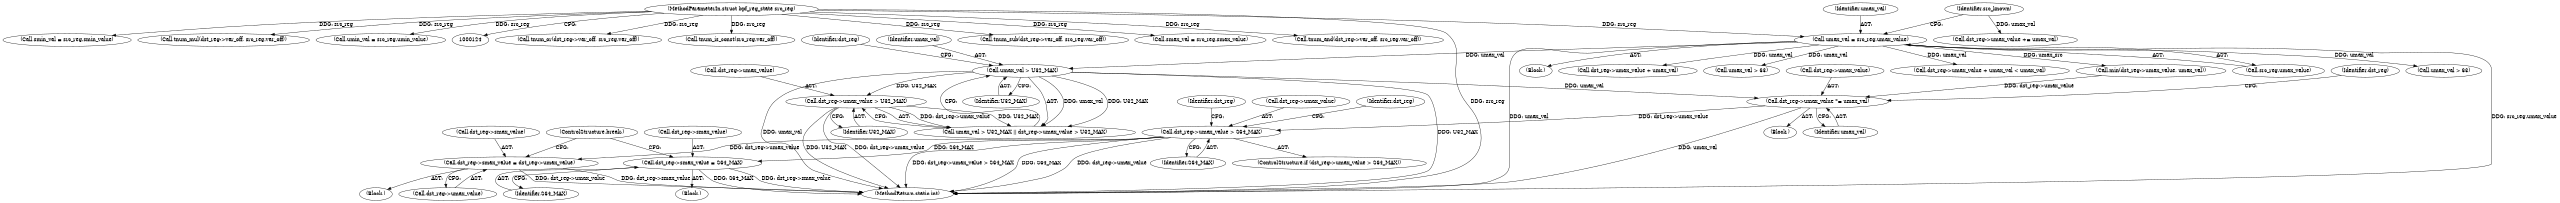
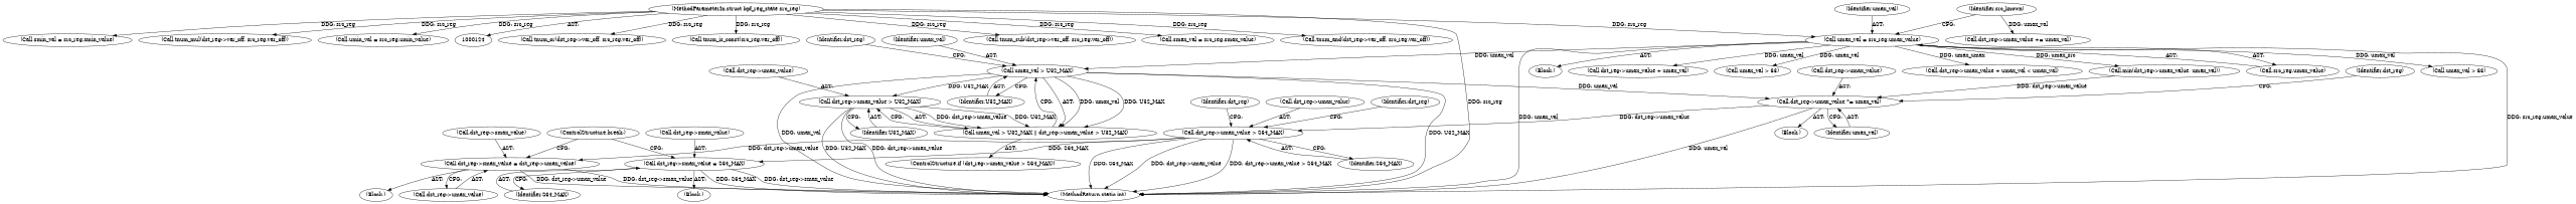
  digraph {
    n1 [label="(Call,dst_reg->umax_value *= umax_val)"]
    n2 [label="(Call,dst_reg->umax_value > S64_MAX)"]
    n3 [label="(Identifier,umax_val)"]
    n4 [label="(MethodReturn,static int)"]
    n5 [label="(Block,)"]
    n6 [label="(Call,dst_reg->smax_value = S64_MAX)"]
    n7 [label="(Call,dst_reg->smax_value = dst_reg->umax_value)"]
    n8 [label="(Identifier,S64_MAX)"]
    n9 [label="(ControlStructure,if (dst_reg->umax_value > S64_MAX))"]
    n10 [label="(Call,umax_val > U32_MAX)"]
    n11 [label="(Call,dst_reg->umax_value > U32_MAX)"]
    n12 [label="(Identifier,U32_MAX)"]
    n13 [label="(Call,umax_val > U32_MAX || dst_reg->umax_value > U32_MAX)"]
    n14 [label="(Identifier,U32_MAX)"]
    n15 [label="(Call,umax_val = src_reg.umax_value)"]
    n16 [label="(Call,umax_val > 63)"]
    n17 [label="(Call,src_reg.umax_value)"]
    n18 [label="(Call,min(dst_reg->umax_value, umax_val))"]
    n19 [label="(Block,)"]
    n20 [label="(Call,dst_reg->umax_value + umax_val)"]
    n21 [label="(Call,umax_val > 63)"]
    n22 [label="(Call,dst_reg->umax_value + umax_val < umax_val)"]
    n23 [label="(Call,dst_reg->umax_value += umax_val)"]
    n24 [label="(MethodParameterIn,struct bpf_reg_state src_reg)"]
    n25 [label="(Call,tnum_or(dst_reg->var_off, src_reg.var_off))"]
    n26 [label="(Call,tnum_is_const(src_reg.var_off))"]
    n27 [label="(Call,tnum_sub(dst_reg->var_off, src_reg.var_off))"]
    n28 [label="(Call,smax_val = src_reg.smax_value)"]
    n29 [label="(Call,tnum_and(dst_reg->var_off, src_reg.var_off))"]
    n30 [label="(Call,smin_val = src_reg.smin_value)"]
    n31 [label="(Call,tnum_mul(dst_reg->var_off, src_reg.var_off))"]
    n32 [label="(Call,umin_val = src_reg.umin_value)"]
    1000124
    n34 [label="(Identifier,S64_MAX)"]
    n35 [label="(Block,)"]
    n36 [label="(Block,)"]
    n37 [label="(Call,dst_reg->umax_value)"]
    n38 [label="(Identifier,dst_reg)"]
    n39 [label="(ControlStructure,break;)"]
    n40 [label="(Call,dst_reg->smax_value)"]
    n41 [label="(Identifier,umax_val)"]
    n42 [label="(Identifier,umax_val)"]
    n43 [label="(Call,dst_reg->umax_value)"]
    n44 [label="(Call,dst_reg->smax_value)"]
    n45 [label="(Call,dst_reg->umax_value)"]
    n46 [label="(Identifier,dst_reg)"]
    n47 [label="(Identifier,dst_reg)"]
    n48 [label="(Identifier,dst_reg)"]
    n49 [label="(Identifier,src_known)"]
    n50 [label="(Call,dst_reg->umax_value)"]
    n1 -> n2 [label="DDG: dst_reg->umax_value"]
    n1 -> n3 [label="CFG: "]
    n1 -> n4 [label="DDG: umax_val"]
    n1 -> n5 [label="AST: "]
    n2 -> n4 [label="DDG: dst_reg->umax_value"]
    n2 -> n4 [label="DDG: dst_reg->umax_value > S64_MAX"]
    n2 -> n4 [label="DDG: S64_MAX"]
    n2 -> n6 [label="DDG: S64_MAX"]
    n2 -> n7 [label="DDG: dst_reg->umax_value"]
    n2 -> n8 [label="CFG: "]
-   n2 -> n9 [label="AST: "]
+   n13 -> n9 [label="AST: "]
    n3 -> n1 [label="AST: "]
    n6 -> n4 [label="DDG: S64_MAX"]
    n6 -> n4 [label="DDG: dst_reg->smax_value"]
    n6 -> n34 [label="CFG: "]
    n6 -> n35 [label="AST: "]
    n7 -> n4 [label="DDG: dst_reg->smax_value"]
    n7 -> n4 [label="DDG: dst_reg->umax_value"]
    n7 -> n36 [label="AST: "]
    n7 -> n37 [label="CFG: "]
    n8 -> n2 [label="AST: "]
    n10 -> n1 [label="DDG: umax_val"]
    n10 -> n4 [label="DDG: U32_MAX"]
    n10 -> n4 [label="DDG: umax_val"]
    n10 -> n11 [label="DDG: U32_MAX"]
    n10 -> n12 [label="CFG: "]
    n10 -> n13 [label="AST: "]
    n10 -> n13 [label="DDG: umax_val"]
    n10 -> n13 [label="DDG: U32_MAX"]
    n11 -> n4 [label="DDG: dst_reg->umax_value"]
    n11 -> n4 [label="DDG: U32_MAX"]
    n11 -> n13 [label="AST: "]
    n11 -> n13 [label="DDG: dst_reg->umax_value"]
    n11 -> n13 [label="DDG: U32_MAX"]
    n11 -> n14 [label="CFG: "]
    n12 -> n10 [label="AST: "]
    n13 -> n10 [label="CFG: "]
    n13 -> n11 [label="CFG: "]
    n14 -> n11 [label="AST: "]
    n15 -> n4 [label="DDG: umax_val"]
    n15 -> n4 [label="DDG: src_reg.umax_value"]
    n15 -> n10 [label="DDG: umax_val"]
    n15 -> n16 [label="DDG: umax_val"]
    n15 -> n17 [label="AST: "]
    n15 -> n18 [label="DDG: umax_src"]
    n15 -> n19 [label="AST: "]
    n15 -> n20 [label="DDG: umax_val"]
    n15 -> n21 [label="DDG: umax_val"]
-   n15 -> n22 [label="DDG: umax_val"]
+   n15 -> n22 [label="DDG: umax_umax"]
    n17 -> n15 [label="AST: "]
    n18 -> n1 [label="DDG: dst_reg->umax_value"]
    n24 -> n4 [label="DDG: src_reg"]
    n24 -> n15 [label="DDG: src_reg"]
    n24 -> n25 [label="DDG: src_reg"]
    n24 -> n26 [label="DDG: src_reg"]
    n24 -> n27 [label="DDG: src_reg"]
    n24 -> n28 [label="DDG: src_reg"]
    n24 -> n29 [label="DDG: src_reg"]
    n24 -> n30 [label="DDG: src_reg"]
    n24 -> n31 [label="DDG: src_reg"]
    n24 -> n32 [label="DDG: src_reg"]
-   n24 -> 1000124 [label="CFG: "]
+   n24 -> 1000124 [label="AST: "]
    n34 -> n6 [label="AST: "]
    n37 -> n7 [label="AST: "]
    n38 -> n2 [label="CFG: "]
    n39 -> n6 [label="CFG: "]
    n39 -> n7 [label="CFG: "]
    n40 -> n7 [label="AST: "]
    n41 -> n15 [label="AST: "]
    n42 -> n10 [label="AST: "]
    n43 -> n2 [label="AST: "]
    n44 -> n6 [label="AST: "]
    n45 -> n1 [label="AST: "]
    n46 -> n2 [label="CFG: "]
    n47 -> n1 [label="CFG: "]
    n48 -> n10 [label="CFG: "]
    n49 -> n15 [label="CFG: "]
    n49 -> n23 [label="DDG: umax_val"]
    n50 -> n11 [label="AST: "]
  }
